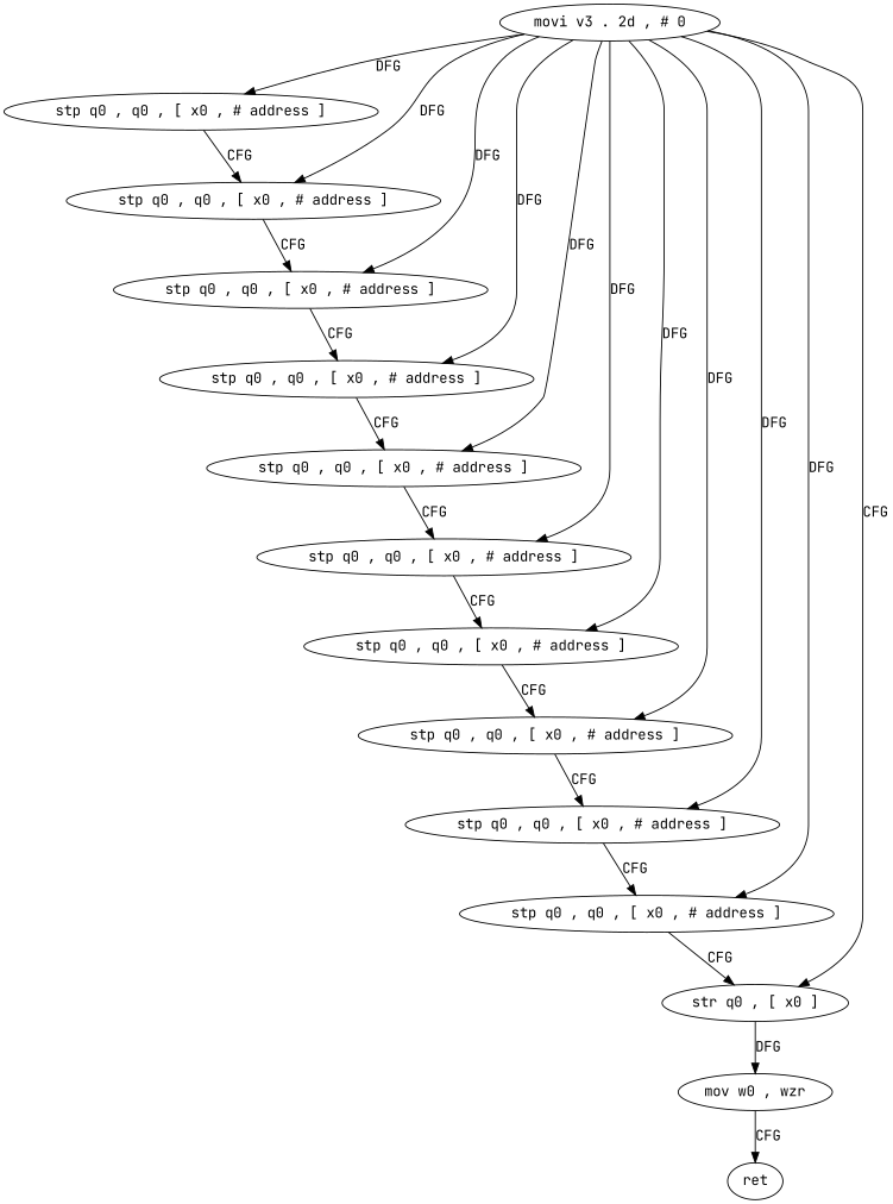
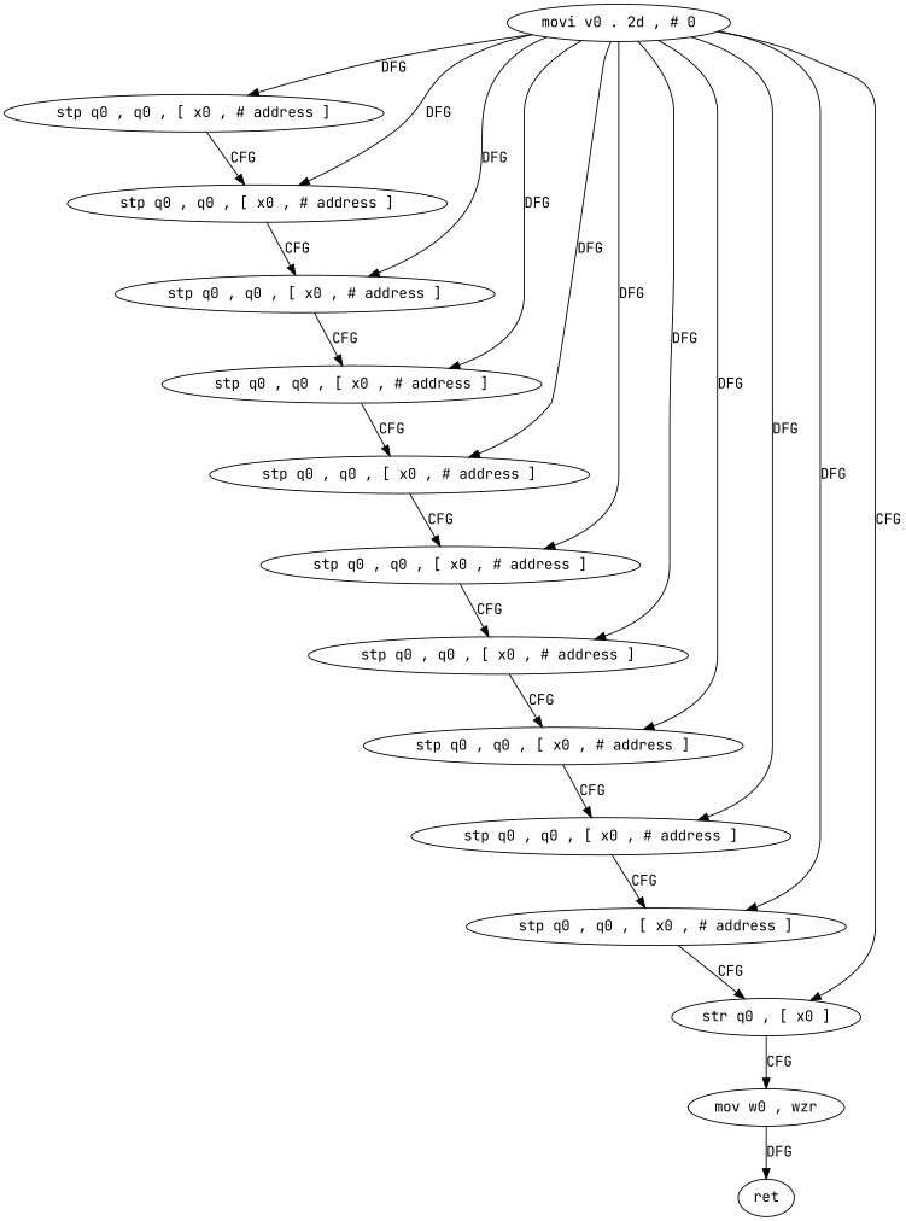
  digraph {
    fontname="JetBrains Mono"
    node [fontname="JetBrains Mono"]
    edge [fontname="JetBrains Mono"]
-   n1 [label="movi v3 . 2d , # 0"]
+   n1 [label="movi v0 . 2d , # 0"]
    n2 [label="stp q0 , q0 , [ x0 , # address ]"]
    n3 [label="stp q0 , q0 , [ x0 , # address ]"]
    n4 [label="stp q0 , q0 , [ x0 , # address ]"]
    n5 [label="stp q0 , q0 , [ x0 , # address ]"]
    n6 [label="stp q0 , q0 , [ x0 , # address ]"]
    n7 [label="stp q0 , q0 , [ x0 , # address ]"]
    n8 [label="stp q0 , q0 , [ x0 , # address ]"]
    n9 [label="stp q0 , q0 , [ x0 , # address ]"]
    n10 [label="stp q0 , q0 , [ x0 , # address ]"]
    n11 [label="stp q0 , q0 , [ x0 , # address ]"]
    n12 [label="str q0 , [ x0 ]"]
    n13 [label="mov w0 , wzr"]
    n14 [label=ret]
    n1 -> n2 [label=DFG]
    n1 -> n3 [label=DFG]
    n1 -> n4 [label=DFG]
    n1 -> n5 [label=DFG]
    n1 -> n6 [label=DFG]
    n1 -> n7 [label=DFG]
    n1 -> n8 [label=DFG]
    n1 -> n9 [label=DFG]
    n1 -> n10 [label=DFG]
    n1 -> n11 [label=DFG]
    n1 -> n12 [label=CFG]
    n2 -> n3 [label=CFG]
    n3 -> n4 [label=CFG]
    n4 -> n5 [label=CFG]
    n5 -> n6 [label=CFG]
    n6 -> n7 [label=CFG]
    n7 -> n8 [label=CFG]
    n8 -> n9 [label=CFG]
    n9 -> n10 [label=CFG]
    n10 -> n11 [label=CFG]
    n11 -> n12 [label=CFG]
-   n12 -> n13 [label=DFG]
-   n13 -> n14 [label=CFG]
+   n12 -> n13 [label=CFG]
+   n13 -> n14 [label=DFG]
  }
